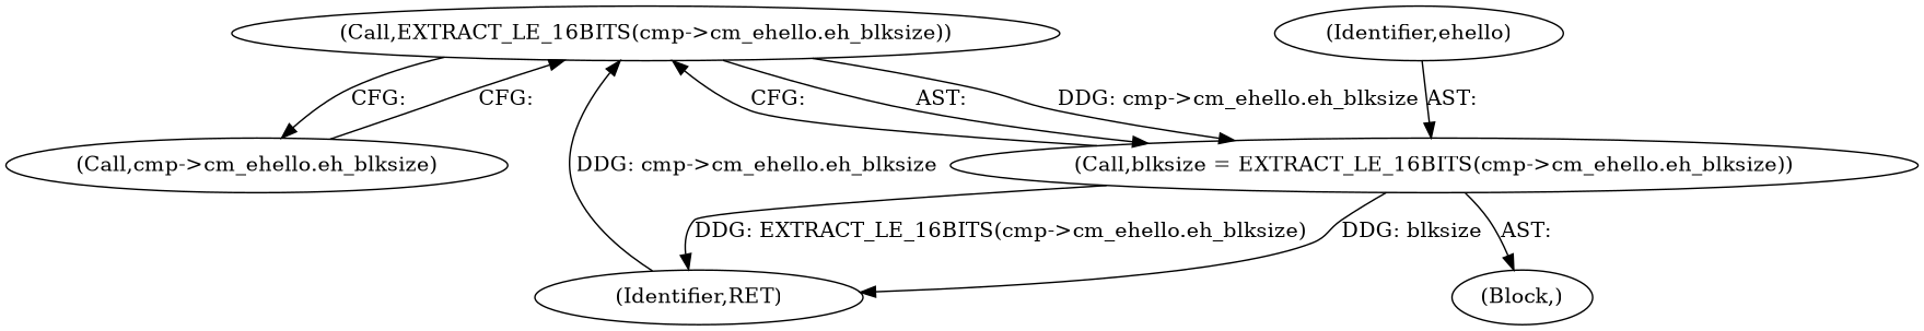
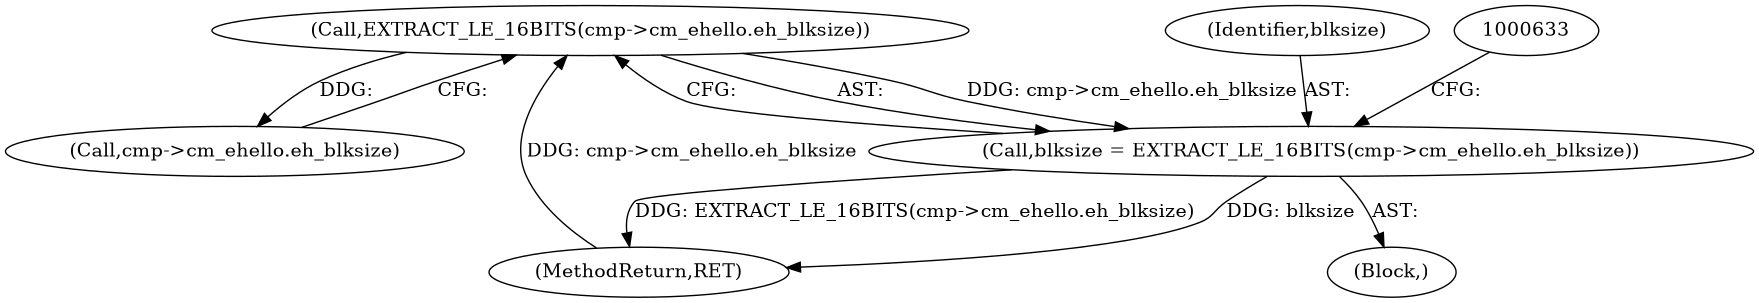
  digraph {
    n1 [label="(Call,EXTRACT_LE_16BITS(cmp->cm_ehello.eh_blksize))"]
    n2 [label="(Call,blksize = EXTRACT_LE_16BITS(cmp->cm_ehello.eh_blksize))"]
    n3 [label="(Call,cmp->cm_ehello.eh_blksize)"]
-   n4 [label="(Identifier,RET)"]
+   n4 [label="(MethodReturn,RET)"]
    n5 [label="(Block,)"]
-   n6 [label="(Identifier,ehello)"]
+   n6 [label="(Identifier,blksize)"]
+   1000633
    n1 -> n2 [label="AST: "]
    n1 -> n2 [label="DDG: cmp->cm_ehello.eh_blksize"]
-   n1 -> n3 [label="CFG: "]
+   n1 -> n3 [label="DDG: "]
    n2 -> n1 [label="CFG: "]
    n2 -> n4 [label="DDG: blksize"]
    n2 -> n4 [label="DDG: EXTRACT_LE_16BITS(cmp->cm_ehello.eh_blksize)"]
    n2 -> n5 [label="AST: "]
    n3 -> n1 [label="CFG: "]
    n4 -> n1 [label="DDG: cmp->cm_ehello.eh_blksize"]
    n6 -> n2 [label="AST: "]
+   1000633 -> n2 [label="CFG: "]
  }
